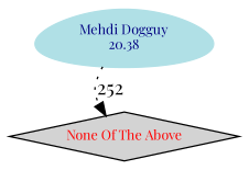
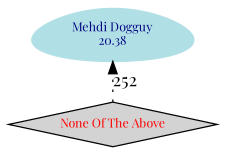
  digraph {
    ranksep=0.25
    fontname="Playfair Display"
    node [fontname="Playfair Display" fontsize=10 style=filled]
    "Mehdi Dogguy\n20.38" [color=powderblue fontcolor=NavyBlue shape=egg]
    "None Of The Above" [fontcolor=Red shape=diamond]
-   "Mehdi Dogguy\n20.38" -> "None Of The Above" [label=252 style=dotted fontname="Playfair Display"]
+   "None Of The Above" -> "Mehdi Dogguy\n20.38" [label=252 style=dotted fontname="Playfair Display"]
  }
